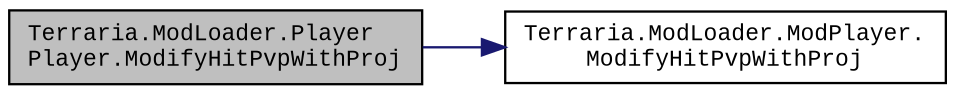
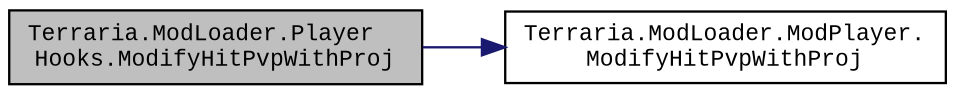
  digraph {
    rankdir=LR
    fontname="Liberation Mono"
    node [color=black fontname="Liberation Mono" fontsize=10 shape=record style=filled]
-   n1 [fillcolor=grey75 fontcolor=black height=0.2 label="Terraria.ModLoader.Player\lPlayer.ModifyHitPvpWithProj" width=0.4]
+   n1 [fillcolor=grey75 fontcolor=black height=0.2 label="Terraria.ModLoader.Player\lHooks.ModifyHitPvpWithProj" width=0.4]
    n2 [fillcolor=white height=0.2 label="Terraria.ModLoader.ModPlayer.\lModifyHitPvpWithProj" width=0.4]
    n1 -> n2 [color=midnightblue fontname="Liberation Mono" fontsize=10 labelfontname=Helvetica labelfontsize=10 style=solid]
  }
